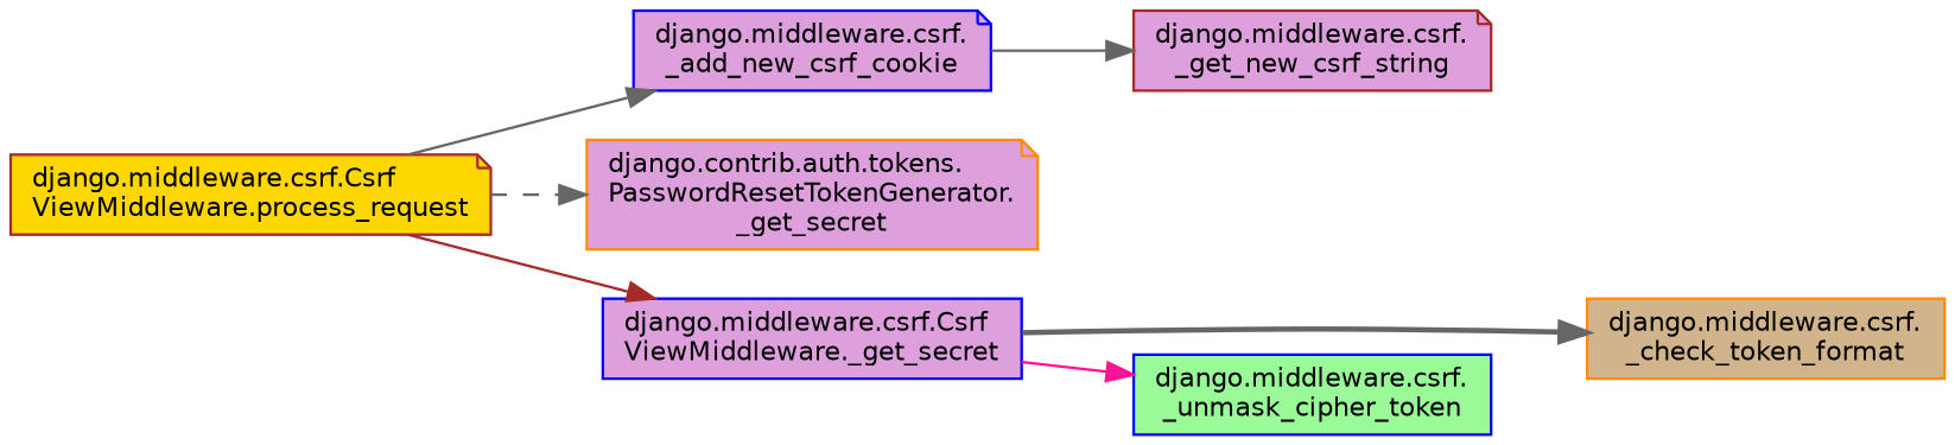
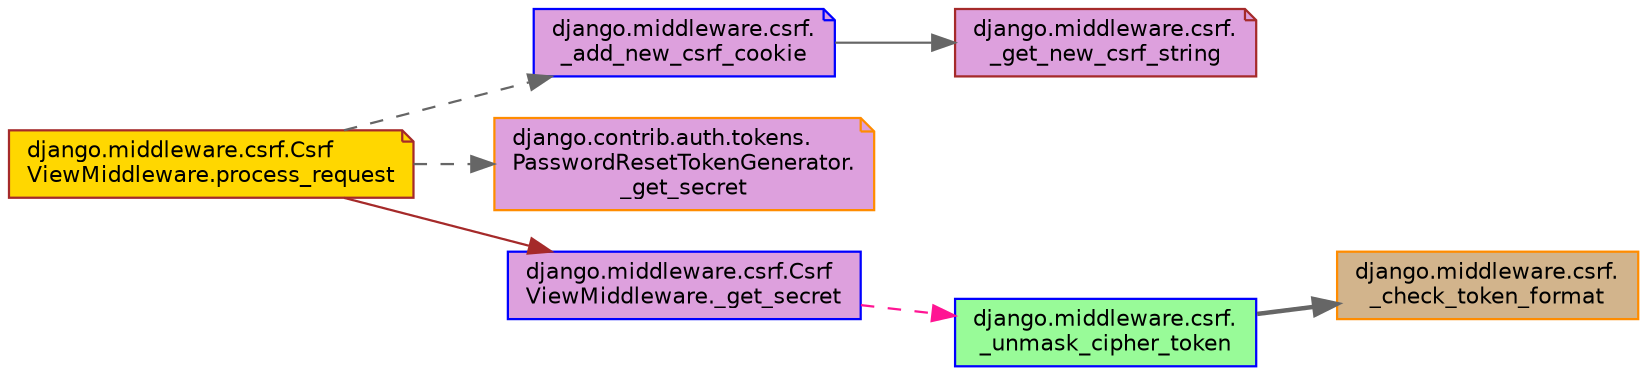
  digraph {
    rankdir=LR
    node [color=blue fillcolor=plum fontname=Helvetica fontsize=10 shape=note style=filled]
    edge [color=gray40 fontname=Helvetica fontsize=10 labelfontname=Helvetica labelfontsize=10 style=solid]
    n1 [color=brown fillcolor=gold fontcolor=black height=0.2 label="django.middleware.csrf.Csrf\lViewMiddleware.process_request" width=0.4]
    n2 [height=0.2 label="django.middleware.csrf.\l_add_new_csrf_cookie" width=0.4]
    n3 [color=darkorange height=0.2 label="django.contrib.auth.tokens.\lPasswordResetTokenGenerator.\l_get_secret" width=0.4]
    n4 [height=0.2 label="django.middleware.csrf.Csrf\lViewMiddleware._get_secret" shape=box width=0.4]
    n5 [color=brown height=0.2 label="django.middleware.csrf.\l_get_new_csrf_string" width=0.4]
    n6 [color=darkorange fillcolor=tan height=0.2 label="django.middleware.csrf.\l_check_token_format" shape=box width=0.4]
    n7 [fillcolor=palegreen height=0.2 label="django.middleware.csrf.\l_unmask_cipher_token" shape=box width=0.4]
-   n1 -> n2
+   n1 -> n2 [style=dashed]
    n1 -> n3 [style=dashed]
    n1 -> n4 [color=brown]
    n2 -> n5
-   n4 -> n6 [style=bold]
-   n4 -> n7 [color=deeppink]
+   n7 -> n6 [style=bold]
+   n4 -> n7 [color=deeppink style=dashed]
  }
